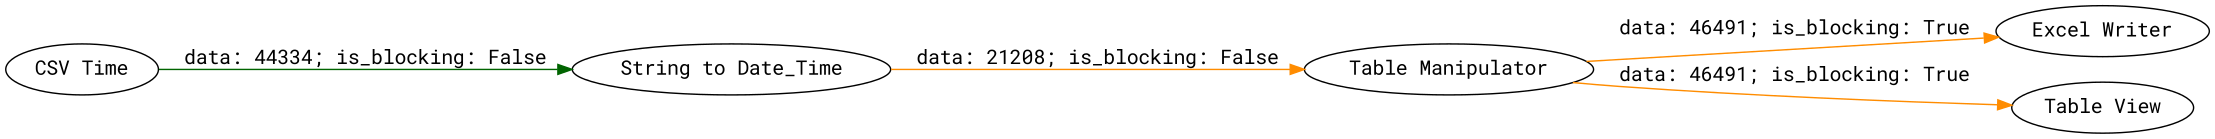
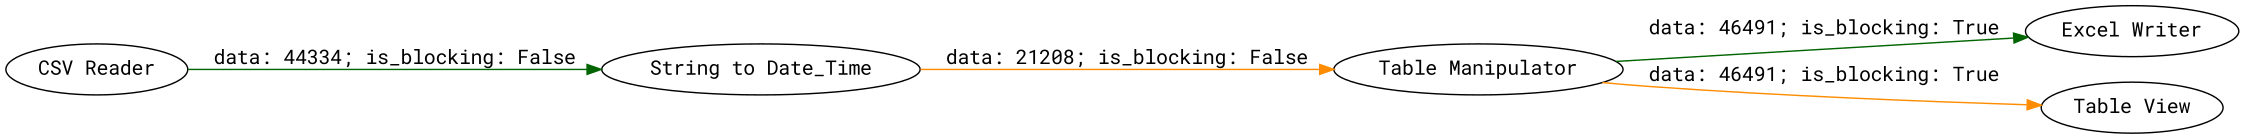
  digraph {
    fontname="Roboto Mono"
    rankdir=LR
    node [fontname="Roboto Mono"]
    edge [color=darkorange fontname="Roboto Mono"]
    n1 [label="Excel Writer"]
    n2 [label="String to Date_Time"]
    n3 [label="Table Manipulator"]
    n4 [label="Table View"]
-   n5 [label="CSV Time"]
+   n5 [label="CSV Reader"]
    n2 -> n3 [label="data: 21208; is_blocking: False"]
-   n3 -> n1 [label="data: 46491; is_blocking: True"]
+   n3 -> n1 [color=darkgreen label="data: 46491; is_blocking: True"]
    n3 -> n4 [label="data: 46491; is_blocking: True"]
    n5 -> n2 [color=darkgreen label="data: 44334; is_blocking: False"]
  }
